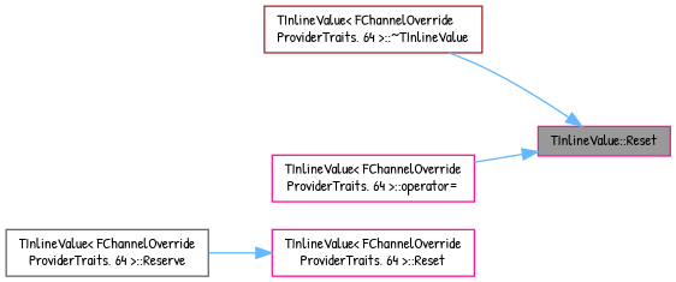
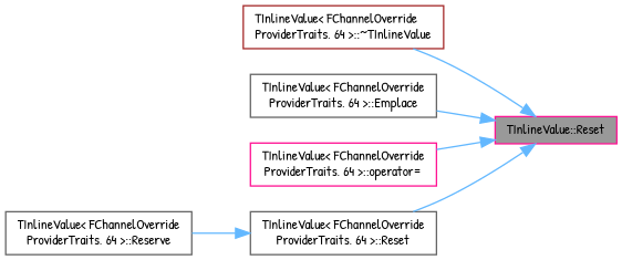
  digraph {
    fontname="Patrick Hand"
    rankdir=RL
    node [color=gray40 fillcolor=white fontname="Patrick Hand" fontsize=10 shape=box style=filled]
    edge [color=steelblue1 dir=back fontname="Patrick Hand" fontsize=10 labelfontname=Helvetica labelfontsize=10 style=solid]
    n1 [color=deeppink fillcolor=grey60 fontcolor=black height=0.2 label="TInlineValue::Reset" width=0.4]
    n2 [color=brown height=0.2 label="TInlineValue\< FChannelOverride\lProviderTraits, 64 \>::~TInlineValue" width=0.4]
+   n3 [height=0.2 label="TInlineValue\< FChannelOverride\lProviderTraits, 64 \>::Emplace" width=0.4]
    n4 [color=deeppink height=0.2 label="TInlineValue\< FChannelOverride\lProviderTraits, 64 \>::operator=" width=0.4]
-   n5 [color=deeppink height=0.2 label="TInlineValue\< FChannelOverride\lProviderTraits, 64 \>::Reset" width=0.4]
+   n5 [height=0.2 label="TInlineValue\< FChannelOverride\lProviderTraits, 64 \>::Reset" width=0.4]
    n6 [height=0.2 label="TInlineValue\< FChannelOverride\lProviderTraits, 64 \>::Reserve" width=0.4]
    n1 -> n2
+   n1 -> n3
    n1 -> n4
+   n1 -> n5
    n5 -> n6
  }
